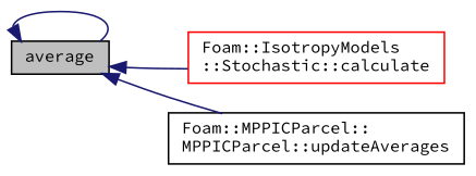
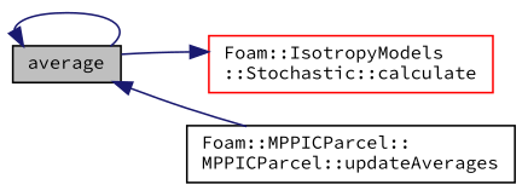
  digraph {
    fontname="Source Code Pro"
    rankdir=LR
    node [color=black fontname="Source Code Pro" fontsize=10 shape=record]
    edge [color=midnightblue dir=back fontname="Source Code Pro" fontsize=10 labelfontname=FreeSans labelfontsize=10 style=solid]
    n1 [fillcolor=grey75 fontcolor=black height=0.2 label=average style=filled width=0.4]
    n2 [color=red height=0.2 label="Foam::IsotropyModels\l::Stochastic::calculate" width=0.4]
    n3 [height=0.2 label="Foam::MPPICParcel::\lMPPICParcel::updateAverages" width=0.4]
    n1 -> n1
-   n1 -> n2
+   n2 -> n1
    n1 -> n3
  }
